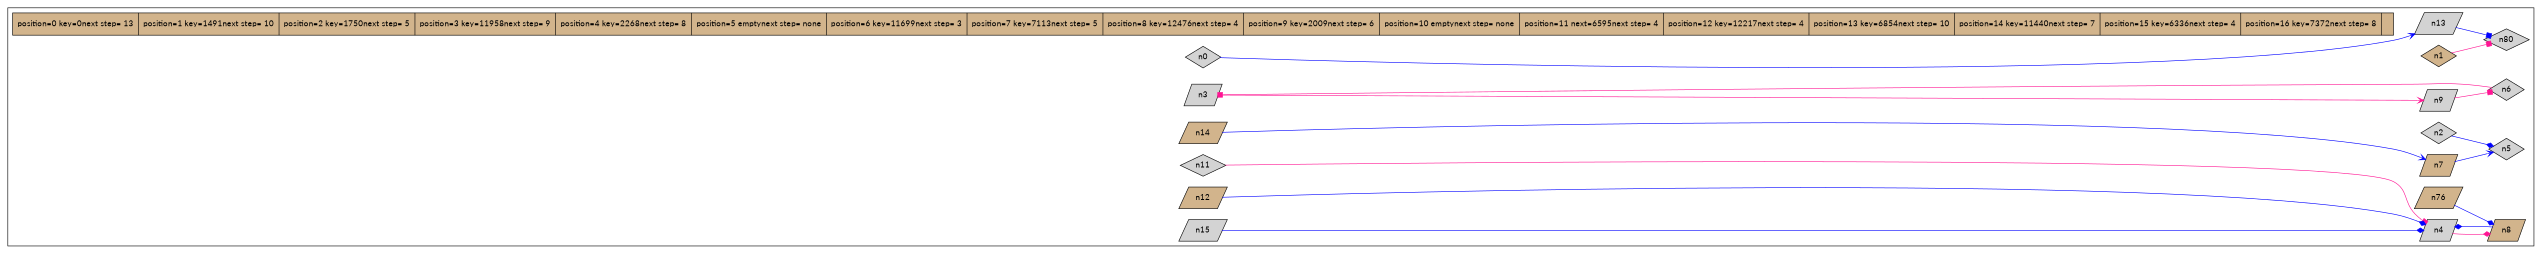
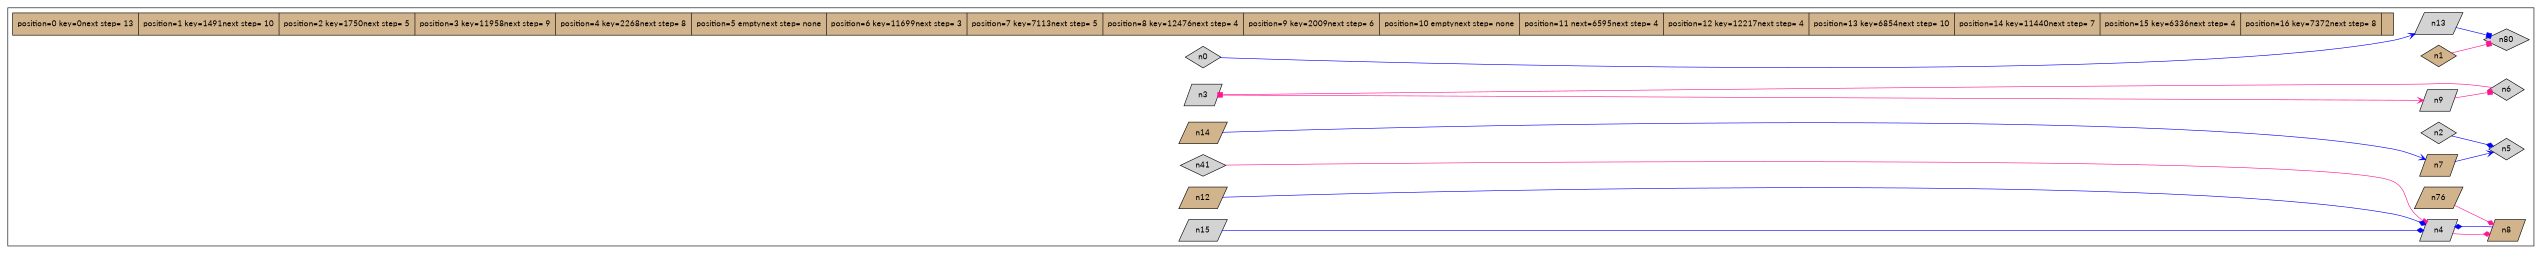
  digraph {
    fontname=Lato
    rankdir=LR
    node [fillcolor=lightgrey fontname=Lato shape=parallelogram style=filled]
    edge [arrowhead=diamond color=blue fontname=Lato]
    node1 [fillcolor=tan label="{<n0>position=0 key=0next step= 13|<n1>position=1 key=1491next step= 10|<n2>position=2 key=1750next step= 5|<n3>position=3 key=11958next step= 9|<n4>position=4 key=2268next step= 8|<n5>position=5 emptynext step= none|<n6>position=6 key=11699next step= 3|<n7>position=7 key=7113next step= 5|<n8>position=8 key=12476next step= 4|<n9>position=9 key=2009next step= 6|<n10>position=10 emptynext step= none|<n11>position=11 next=6595next step= 4|<n12>position=12 key=12217next step= 4|<n13>position=13 key=6854next step= 10|<n14>position=14 key=11440next step= 7|<n15>position=15 key=6336next step= 4|<n16>position=16 key=7372next step= 8|}" shape=record]
    n0 [shape=diamond]
    n13
    n10 [label=n80 shape=diamond]
    n1 [fillcolor=tan shape=diamond]
    n2 [shape=diamond]
    n5 [shape=diamond]
    n3
    n9
    n6 [shape=diamond]
    n4
    n8 [fillcolor=tan]
    n7 [fillcolor=tan]
-   n11 [shape=diamond]
+   n11 [shape=diamond label=n41]
    n12 [fillcolor=tan]
    n14 [fillcolor=tan]
    n15
    n16 [fillcolor=tan label=n76]
    subgraph cluster_1 {
      node1
      n0
      n13
      n10
      n1
      n2
      n5
      n3
      n9
      n6
      n4
      n8
      n7
      n11
      n12
      n14
      n15
      n16
    }
    n0 -> n13 [arrowhead=vee]
    n13 -> n10 [arrowhead=box]
    n1 -> n10 [arrowhead=box color=deeppink]
    n2 -> n5
    n3 -> n9 [arrowhead=vee color=deeppink]
    n9 -> n6 [arrowhead=box color=deeppink]
    n6 -> n3 [arrowhead=box color=deeppink]
    n4 -> n8 [color=deeppink]
    n8 -> n4
    n7 -> n5 [arrowhead=vee]
    n11 -> n4 [arrowhead=box color=deeppink]
    n12 -> n4
    n14 -> n7 [arrowhead=vee]
    n15 -> n4
-   n16 -> n8
+   n16 -> n8 [color=deeppink]
  }
